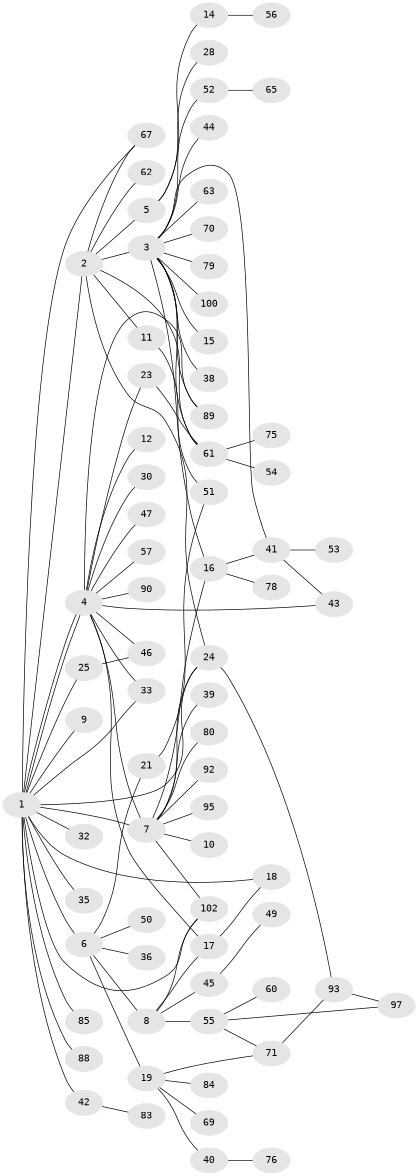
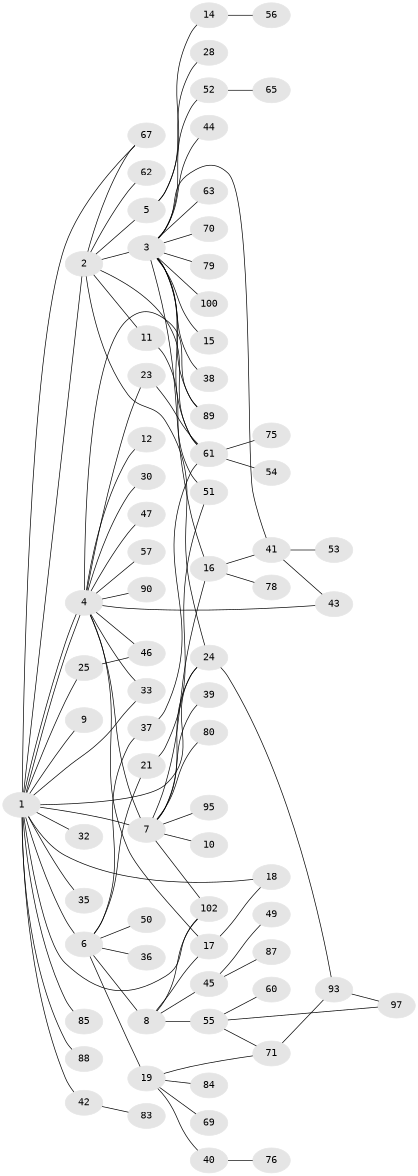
  graph {
    fontname="DejaVu Sans Mono"
    rankdir=LR
    node [color=gray90 fontname="DejaVu Sans Mono" style=filled]
    edge [fontname="DejaVu Sans Mono"]
    1 [super="+13"]
    2 [super="+101"]
    4 [super="+29"]
    6 [super="+82"]
    7 [super="+26"]
    9
    18
    25 [super="+34"]
    n9 [label=24]
    32
    33
    35
    42 [super="+54"]
    67
    85
    88
    102
    3 [super="+20"]
    5 [super="+66"]
    11 [super="+48"]
    61 [super="+72"]
    62
    89
    12
    17
    23
    30
    43
    46
    47 [super="+74"]
    57 [super="+99"]
    90
    8 [super="+24"]
    19 [super="+68"]
    21 [super="+81"]
    36
+   37 [super="+86"]
    50
    16 [super="+31"]
    10 [super="+59"]
    39
    80
-   92
    95
    93 [super="+98"]
    83
    15
    38
    41 [super="+58"]
    44
    52
    63
    70 [super="+77"]
    79 [super="+96"]
    100
    14 [super="+22"]
    28
    51
    75
    n60 [label=54]
    78
    53
    65
    56
    45 [super="+64"]
    55 [super="+73"]
    40
    69
    71 [super="+91"]
    84
    49
+   87
    60
    97
    76
    1 -- 2
    1 -- 4
    1 -- 4
    1 -- 6
    1 -- 7
    1 -- 9
    1 -- 18
    1 -- 25
    1 -- n9
    1 -- 32
    1 -- 33
    1 -- 35
    1 -- 42
    1 -- 67
    1 -- 85
    1 -- 88
    1 -- 102
    2 -- n9
    2 -- 67
    2 -- 3
    2 -- 5
    2 -- 11
    2 -- 61
    2 -- 62
    4 -- 7
    4 -- 33
    4 -- 89
    4 -- 12
    4 -- 17
    4 -- 23
    4 -- 30
    4 -- 43
    4 -- 46
    4 -- 47
    4 -- 57
    4 -- 90
    6 -- 8 [weight=2]
    6 -- 19
    6 -- 21
    6 -- 36
+   6 -- 37
    6 -- 50
    7 -- n9
    7 -- 102
    7 -- 16
    7 -- 10
    7 -- 39
    7 -- 80
-   7 -- 92
    7 -- 95
    25 -- 46
    n9 -- 93
    42 -- 83
    3 -- 61
    3 -- 89
    3 -- 16
    3 -- 15
    3 -- 38
    3 -- 41
    3 -- 44
    3 -- 52
    3 -- 63
    3 -- 70
    3 -- 79
    3 -- 100
    5 -- 14
    5 -- 28
    11 -- 51
    61 -- 75
    61 -- n60
    17 -- 18
    23 -- 61
    8 -- 102
    8 -- 17
    8 -- 45
    8 -- 55
    19 -- 40
    19 -- 69
    19 -- 71
    19 -- 84
    21 -- 51
+   37 -- 61
    16 -- 41
    16 -- 78
    93 -- 97
    41 -- 43
    41 -- 53
    52 -- 65
    14 -- 56
    45 -- 49
+   45 -- 87
    55 -- 71
    55 -- 60
    55 -- 97
    40 -- 76
    71 -- 93
  }
